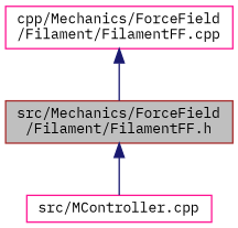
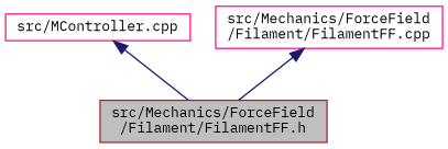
  digraph {
    fontname="IBM Plex Mono"
    node [color=deeppink fillcolor=white fontname="IBM Plex Mono" fontsize=10 shape=record style=filled]
    edge [color=midnightblue dir=back fontname="IBM Plex Mono" fontsize=10 labelfontname=Helvetica labelfontsize=10 style=solid]
    n1 [color=brown fillcolor=grey75 fontcolor=black height=0.2 label="src/Mechanics/ForceField\l/Filament/FilamentFF.h" width=0.4]
    n2 [height=0.2 label="src/MController.cpp" width=0.4]
-   n3 [height=0.2 label="cpp/Mechanics/ForceField\l/Filament/FilamentFF.cpp" width=0.4]
-   n1 -> n2
+   n3 [height=0.2 label="src/Mechanics/ForceField\l/Filament/FilamentFF.cpp" width=0.4]
+   n2 -> n1
    n3 -> n1
  }
